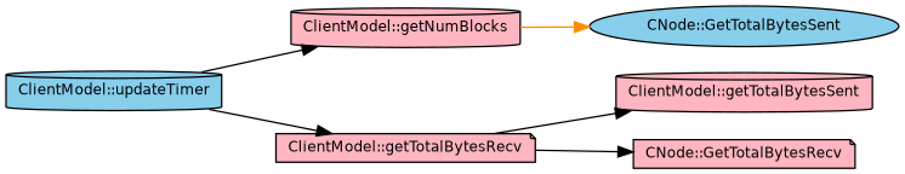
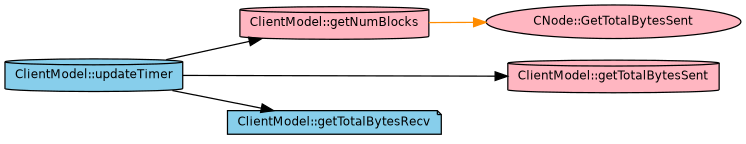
  digraph {
    rankdir=LR
    node [color=black fillcolor=lightpink fontname=Helvetica fontsize=10 shape=cylinder style=filled]
    edge [color=black fontname=Helvetica fontsize=10 labelfontname=Helvetica labelfontsize=10 style=solid]
    n1 [fillcolor=skyblue fontcolor=black height=0.2 label="ClientModel::updateTimer" width=0.4]
    n2 [height=0.2 label="ClientModel::getNumBlocks" width=0.4]
-   n3 [height=0.2 label="ClientModel::getTotalBytesRecv" shape=note width=0.4]
+   n3 [fillcolor=skyblue height=0.2 label="ClientModel::getTotalBytesRecv" shape=note width=0.4]
    n4 [height=0.2 label="ClientModel::getTotalBytesSent" width=0.4]
-   n5 [fillcolor=skyblue height=0.2 label="CNode::GetTotalBytesSent" shape=ellipse width=0.4]
-   n6 [height=0.2 label="CNode::GetTotalBytesRecv" shape=note width=0.4]
+   n5 [height=0.2 label="CNode::GetTotalBytesSent" shape=ellipse width=0.4]
    n1 -> n2
    n1 -> n3
-   n3 -> n4
+   n1 -> n4
    n2 -> n5 [color=darkorange]
-   n3 -> n6
  }
